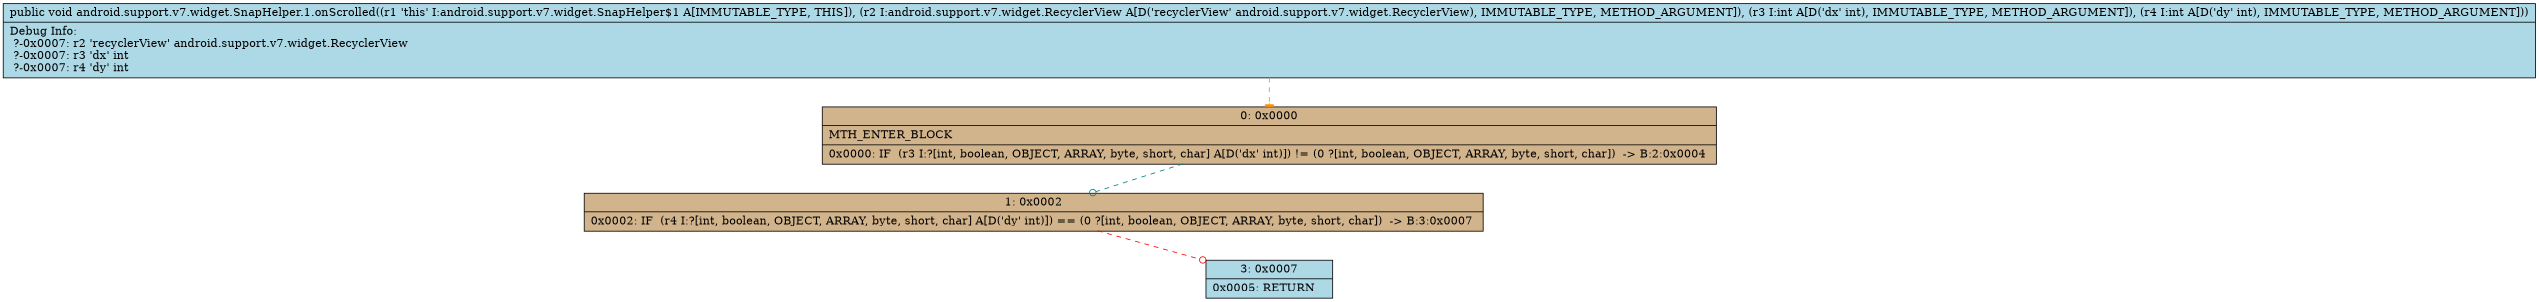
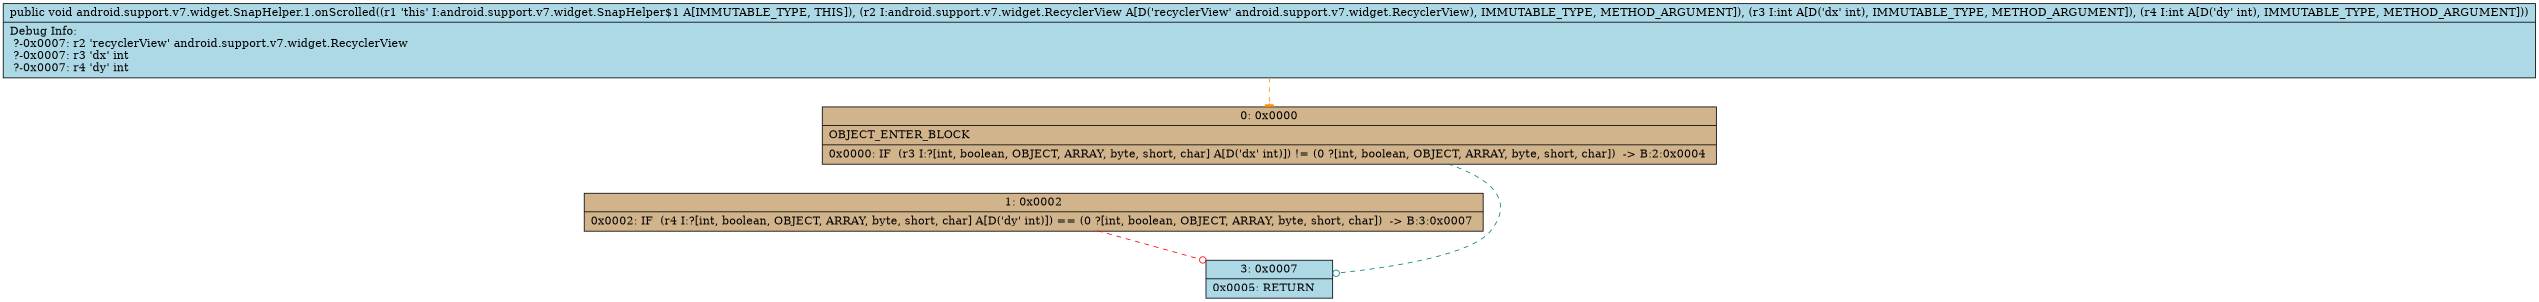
  digraph {
    node [fillcolor=tan shape=record style=filled]
    edge [arrowhead=odot style=dashed]
-   n1 [label="{0\:\ 0x0000|MTH_ENTER_BLOCK\l|0x0000: IF  (r3 I:?[int, boolean, OBJECT, ARRAY, byte, short, char] A[D('dx' int)]) != (0 ?[int, boolean, OBJECT, ARRAY, byte, short, char])  \-\> B:2:0x0004 \l}"]
+   n1 [label="{0\:\ 0x0000|OBJECT_ENTER_BLOCK\l|0x0000: IF  (r3 I:?[int, boolean, OBJECT, ARRAY, byte, short, char] A[D('dx' int)]) != (0 ?[int, boolean, OBJECT, ARRAY, byte, short, char])  \-\> B:2:0x0004 \l}"]
    n2 [label="{1\:\ 0x0002|0x0002: IF  (r4 I:?[int, boolean, OBJECT, ARRAY, byte, short, char] A[D('dy' int)]) == (0 ?[int, boolean, OBJECT, ARRAY, byte, short, char])  \-\> B:3:0x0007 \l}"]
    n3 [fillcolor=lightblue label="{3\:\ 0x0007|0x0005: RETURN   \l}"]
    n4 [fillcolor=lightblue label="{public void android.support.v7.widget.SnapHelper.1.onScrolled((r1 'this' I:android.support.v7.widget.SnapHelper$1 A[IMMUTABLE_TYPE, THIS]), (r2 I:android.support.v7.widget.RecyclerView A[D('recyclerView' android.support.v7.widget.RecyclerView), IMMUTABLE_TYPE, METHOD_ARGUMENT]), (r3 I:int A[D('dx' int), IMMUTABLE_TYPE, METHOD_ARGUMENT]), (r4 I:int A[D('dy' int), IMMUTABLE_TYPE, METHOD_ARGUMENT]))  | Debug Info:\l  ?\-0x0007: r2 'recyclerView' android.support.v7.widget.RecyclerView\l  ?\-0x0007: r3 'dx' int\l  ?\-0x0007: r4 'dy' int\l}"]
-   n1 -> n2 [color=teal]
+   n1 -> n3 [color=teal]
    n2 -> n3 [color=red]
    n4 -> n1 [arrowhead=tee color=darkorange]
  }
